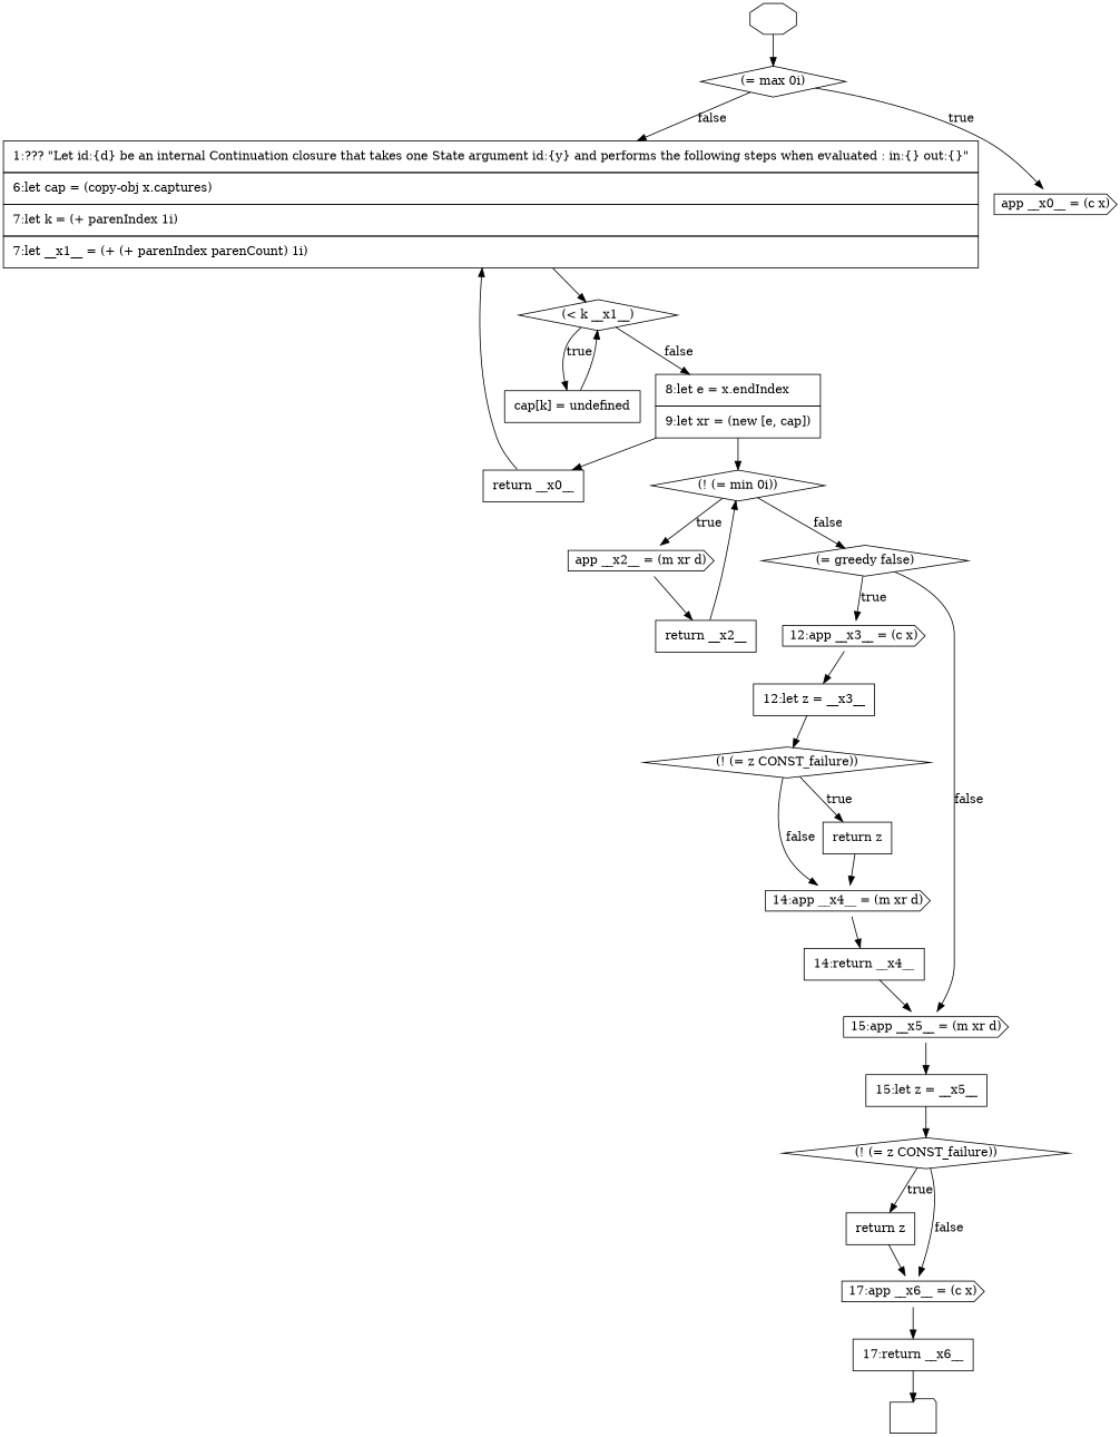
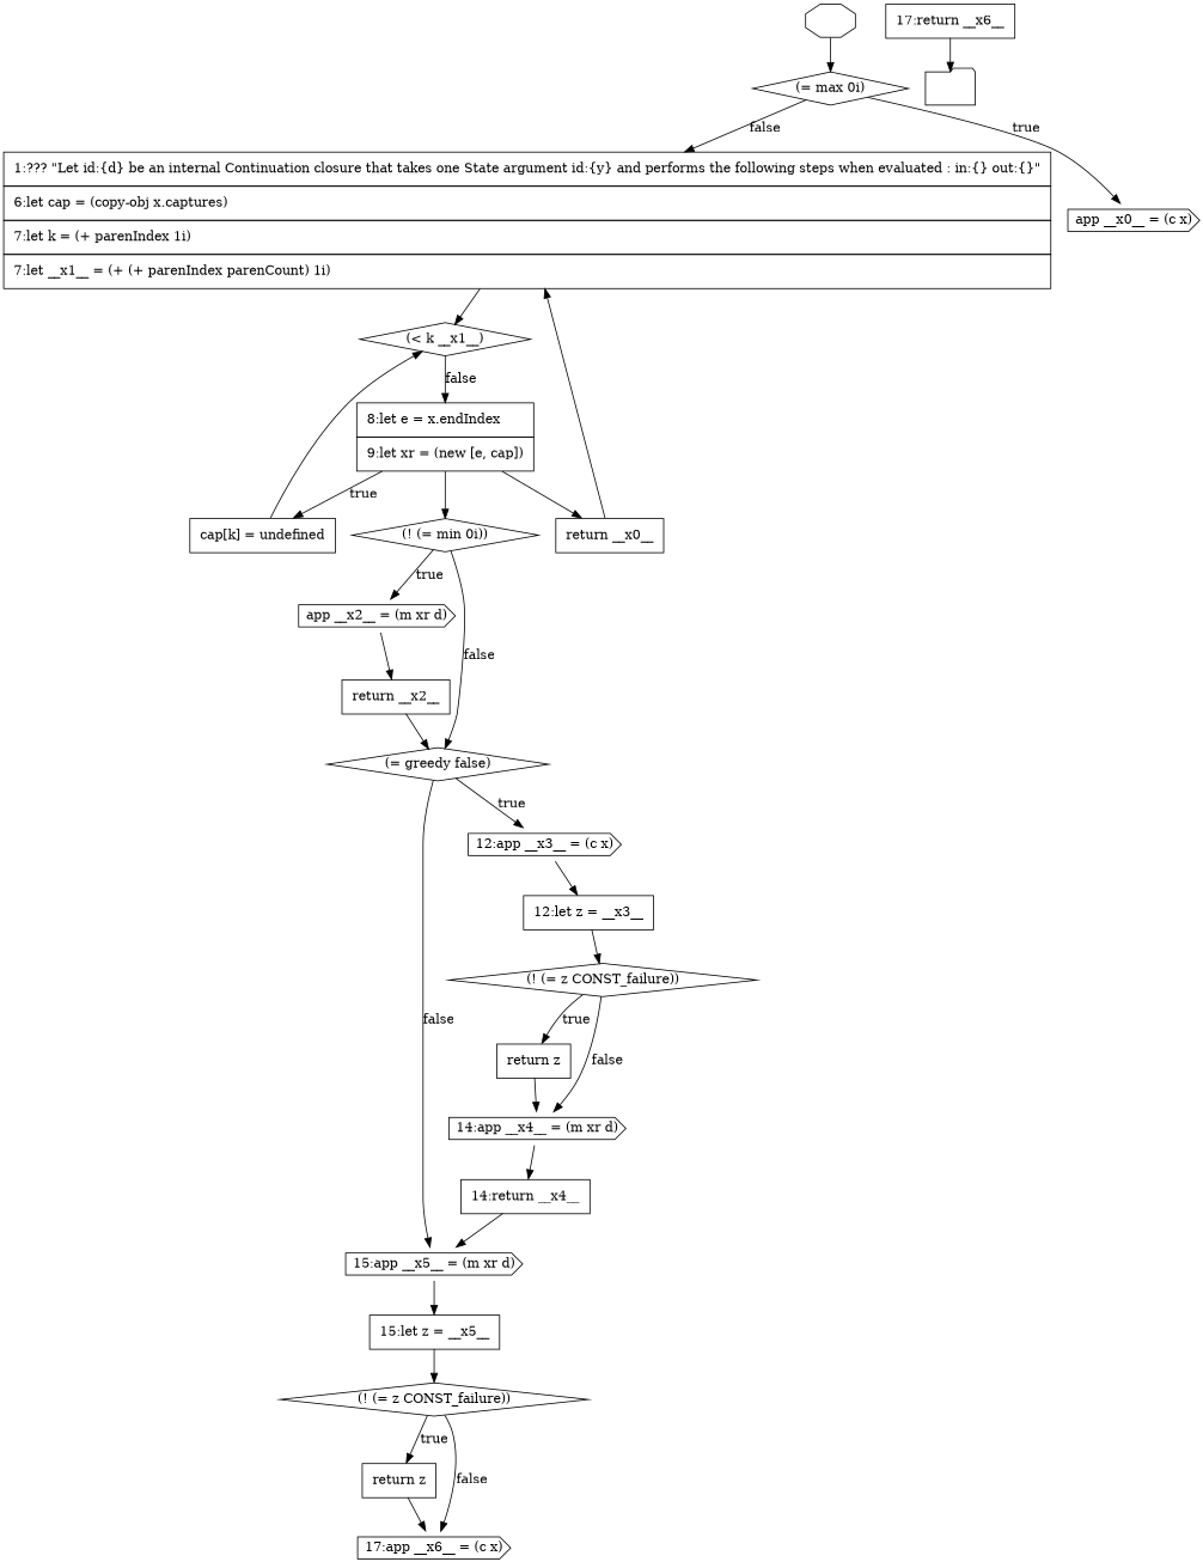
  digraph {
    node [color=black fillcolor=white shape=none style=filled]
    edge [color=black]
    n1 [label=" " shape=octagon]
    n2 [label=<<font color="black">(= max 0i)</font>> shape=diamond]
    n3 [label=<<font color="black">     <table border="0" cellborder="1" cellspacing="0" cellpadding="10">       <tr><td align="left">1:??? &quot;Let id:{d} be an internal Continuation closure that takes one State argument id:{y} and performs the following steps when evaluated : in:{} out:{}&quot;</td></tr>       <tr><td align="left">6:let cap = (copy-obj x.captures)</td></tr>       <tr><td align="left">7:let k = (+ parenIndex 1i)</td></tr>       <tr><td align="left">7:let __x1__ = (+ (+ parenIndex parenCount) 1i)</td></tr>     </table>   </font>> margin=0]
    n4 [label=<<font color="black">app __x0__ = (c x)</font>> shape=cds]
    n5 [label=<<font color="black">(&lt; k __x1__)</font>> shape=diamond]
    n6 [label=<<font color="black">     <table border="0" cellborder="1" cellspacing="0" cellpadding="10">       <tr><td align="left">cap[k] = undefined</td></tr>     </table>   </font>> margin=0]
    n7 [label=<<font color="black">     <table border="0" cellborder="1" cellspacing="0" cellpadding="10">       <tr><td align="left">8:let e = x.endIndex</td></tr>       <tr><td align="left">9:let xr = (new [e, cap])</td></tr>     </table>   </font>> margin=0]
    n8 [label=<<font color="black">     <table border="0" cellborder="1" cellspacing="0" cellpadding="10">       <tr><td align="left">return __x0__</td></tr>     </table>   </font>> margin=0]
    n9 [label=<<font color="black">(! (= min 0i))</font>> shape=diamond]
    n10 [label=<<font color="black">(! (= z CONST_failure))</font>> shape=diamond]
    n11 [label=<<font color="black">14:app __x4__ = (m xr d)</font>> shape=cds]
    n12 [label=<<font color="black">     <table border="0" cellborder="1" cellspacing="0" cellpadding="10">       <tr><td align="left">return z</td></tr>     </table>   </font>> margin=0]
    n13 [label=<<font color="black">     <table border="0" cellborder="1" cellspacing="0" cellpadding="10">       <tr><td align="left">14:return __x4__</td></tr>     </table>   </font>> margin=0]
    n14 [label=" " shape=folder]
    n15 [label=<<font color="black">app __x2__ = (m xr d)</font>> shape=cds]
    n16 [label=<<font color="black">(= greedy false)</font>> shape=diamond]
    n17 [label=<<font color="black">     <table border="0" cellborder="1" cellspacing="0" cellpadding="10">       <tr><td align="left">return __x2__</td></tr>     </table>   </font>> margin=0]
    n18 [label=<<font color="black">15:app __x5__ = (m xr d)</font>> shape=cds]
    n19 [label=<<font color="black">12:app __x3__ = (c x)</font>> shape=cds]
    n20 [label=<<font color="black">     <table border="0" cellborder="1" cellspacing="0" cellpadding="10">       <tr><td align="left">return z</td></tr>     </table>   </font>> margin=0]
    n21 [label=<<font color="black">17:app __x6__ = (c x)</font>> shape=cds]
    n22 [label=<<font color="black">     <table border="0" cellborder="1" cellspacing="0" cellpadding="10">       <tr><td align="left">17:return __x6__</td></tr>     </table>   </font>> margin=0]
    n23 [label=<<font color="black">     <table border="0" cellborder="1" cellspacing="0" cellpadding="10">       <tr><td align="left">15:let z = __x5__</td></tr>     </table>   </font>> margin=0]
    n24 [label=<<font color="black">(! (= z CONST_failure))</font>> shape=diamond]
    n25 [label=<<font color="black">     <table border="0" cellborder="1" cellspacing="0" cellpadding="10">       <tr><td align="left">12:let z = __x3__</td></tr>     </table>   </font>> margin=0]
    n1 -> n2
    n2 -> n3 [label=<<font color="black">false</font>>]
    n2 -> n4 [label=<<font color="black">true</font>>]
    n3 -> n5
-   n5 -> n6 [label=<<font color="black">true</font>>]
+   n7 -> n6 [label=<<font color="black">true</font>>]
    n5 -> n7 [label=<<font color="black">false</font>>]
    n6 -> n5
    n7 -> n8
    n7 -> n9
    n8 -> n3
    n9 -> n15 [label=<<font color="black">true</font>>]
    n9 -> n16 [label=<<font color="black">false</font>>]
    n10 -> n11 [label=<<font color="black">false</font>>]
    n10 -> n12 [label=<<font color="black">true</font>>]
    n11 -> n13
    n12 -> n11
    n13 -> n18
    n15 -> n17
    n16 -> n18 [label=<<font color="black">false</font>>]
    n16 -> n19 [label=<<font color="black">true</font>>]
-   n17 -> n9
+   n17 -> n16
    n18 -> n23
    n19 -> n25
    n20 -> n21
-   n21 -> n22
    n22 -> n14
    n23 -> n24
    n24 -> n20 [label=<<font color="black">true</font>>]
    n24 -> n21 [label=<<font color="black">false</font>>]
    n25 -> n10
  }
